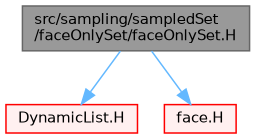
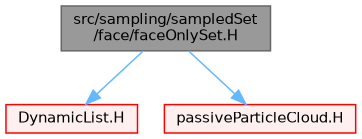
  digraph {
    node [color=red fillcolor="#FFF0F0" fontname=Helvetica fontsize=10 shape=box style=filled]
    edge [color=steelblue1 fontname=Helvetica fontsize=10 labelfontname=Helvetica labelfontsize=10 style=solid]
-   n1 [color=gray40 fillcolor=grey60 fontcolor=black height=0.2 label="src/sampling/sampledSet\l/faceOnlySet/faceOnlySet.H" width=0.4]
+   n1 [color=gray40 fillcolor=grey60 fontcolor=black height=0.2 label="src/sampling/sampledSet\l/face/faceOnlySet.H" width=0.4]
    n2 [height=0.2 label="DynamicList.H" width=0.4]
-   n3 [height=0.2 label="face.H" width=0.4]
+   n3 [height=0.2 label="passiveParticleCloud.H" width=0.4]
    n1 -> n2
    n1 -> n3
  }
